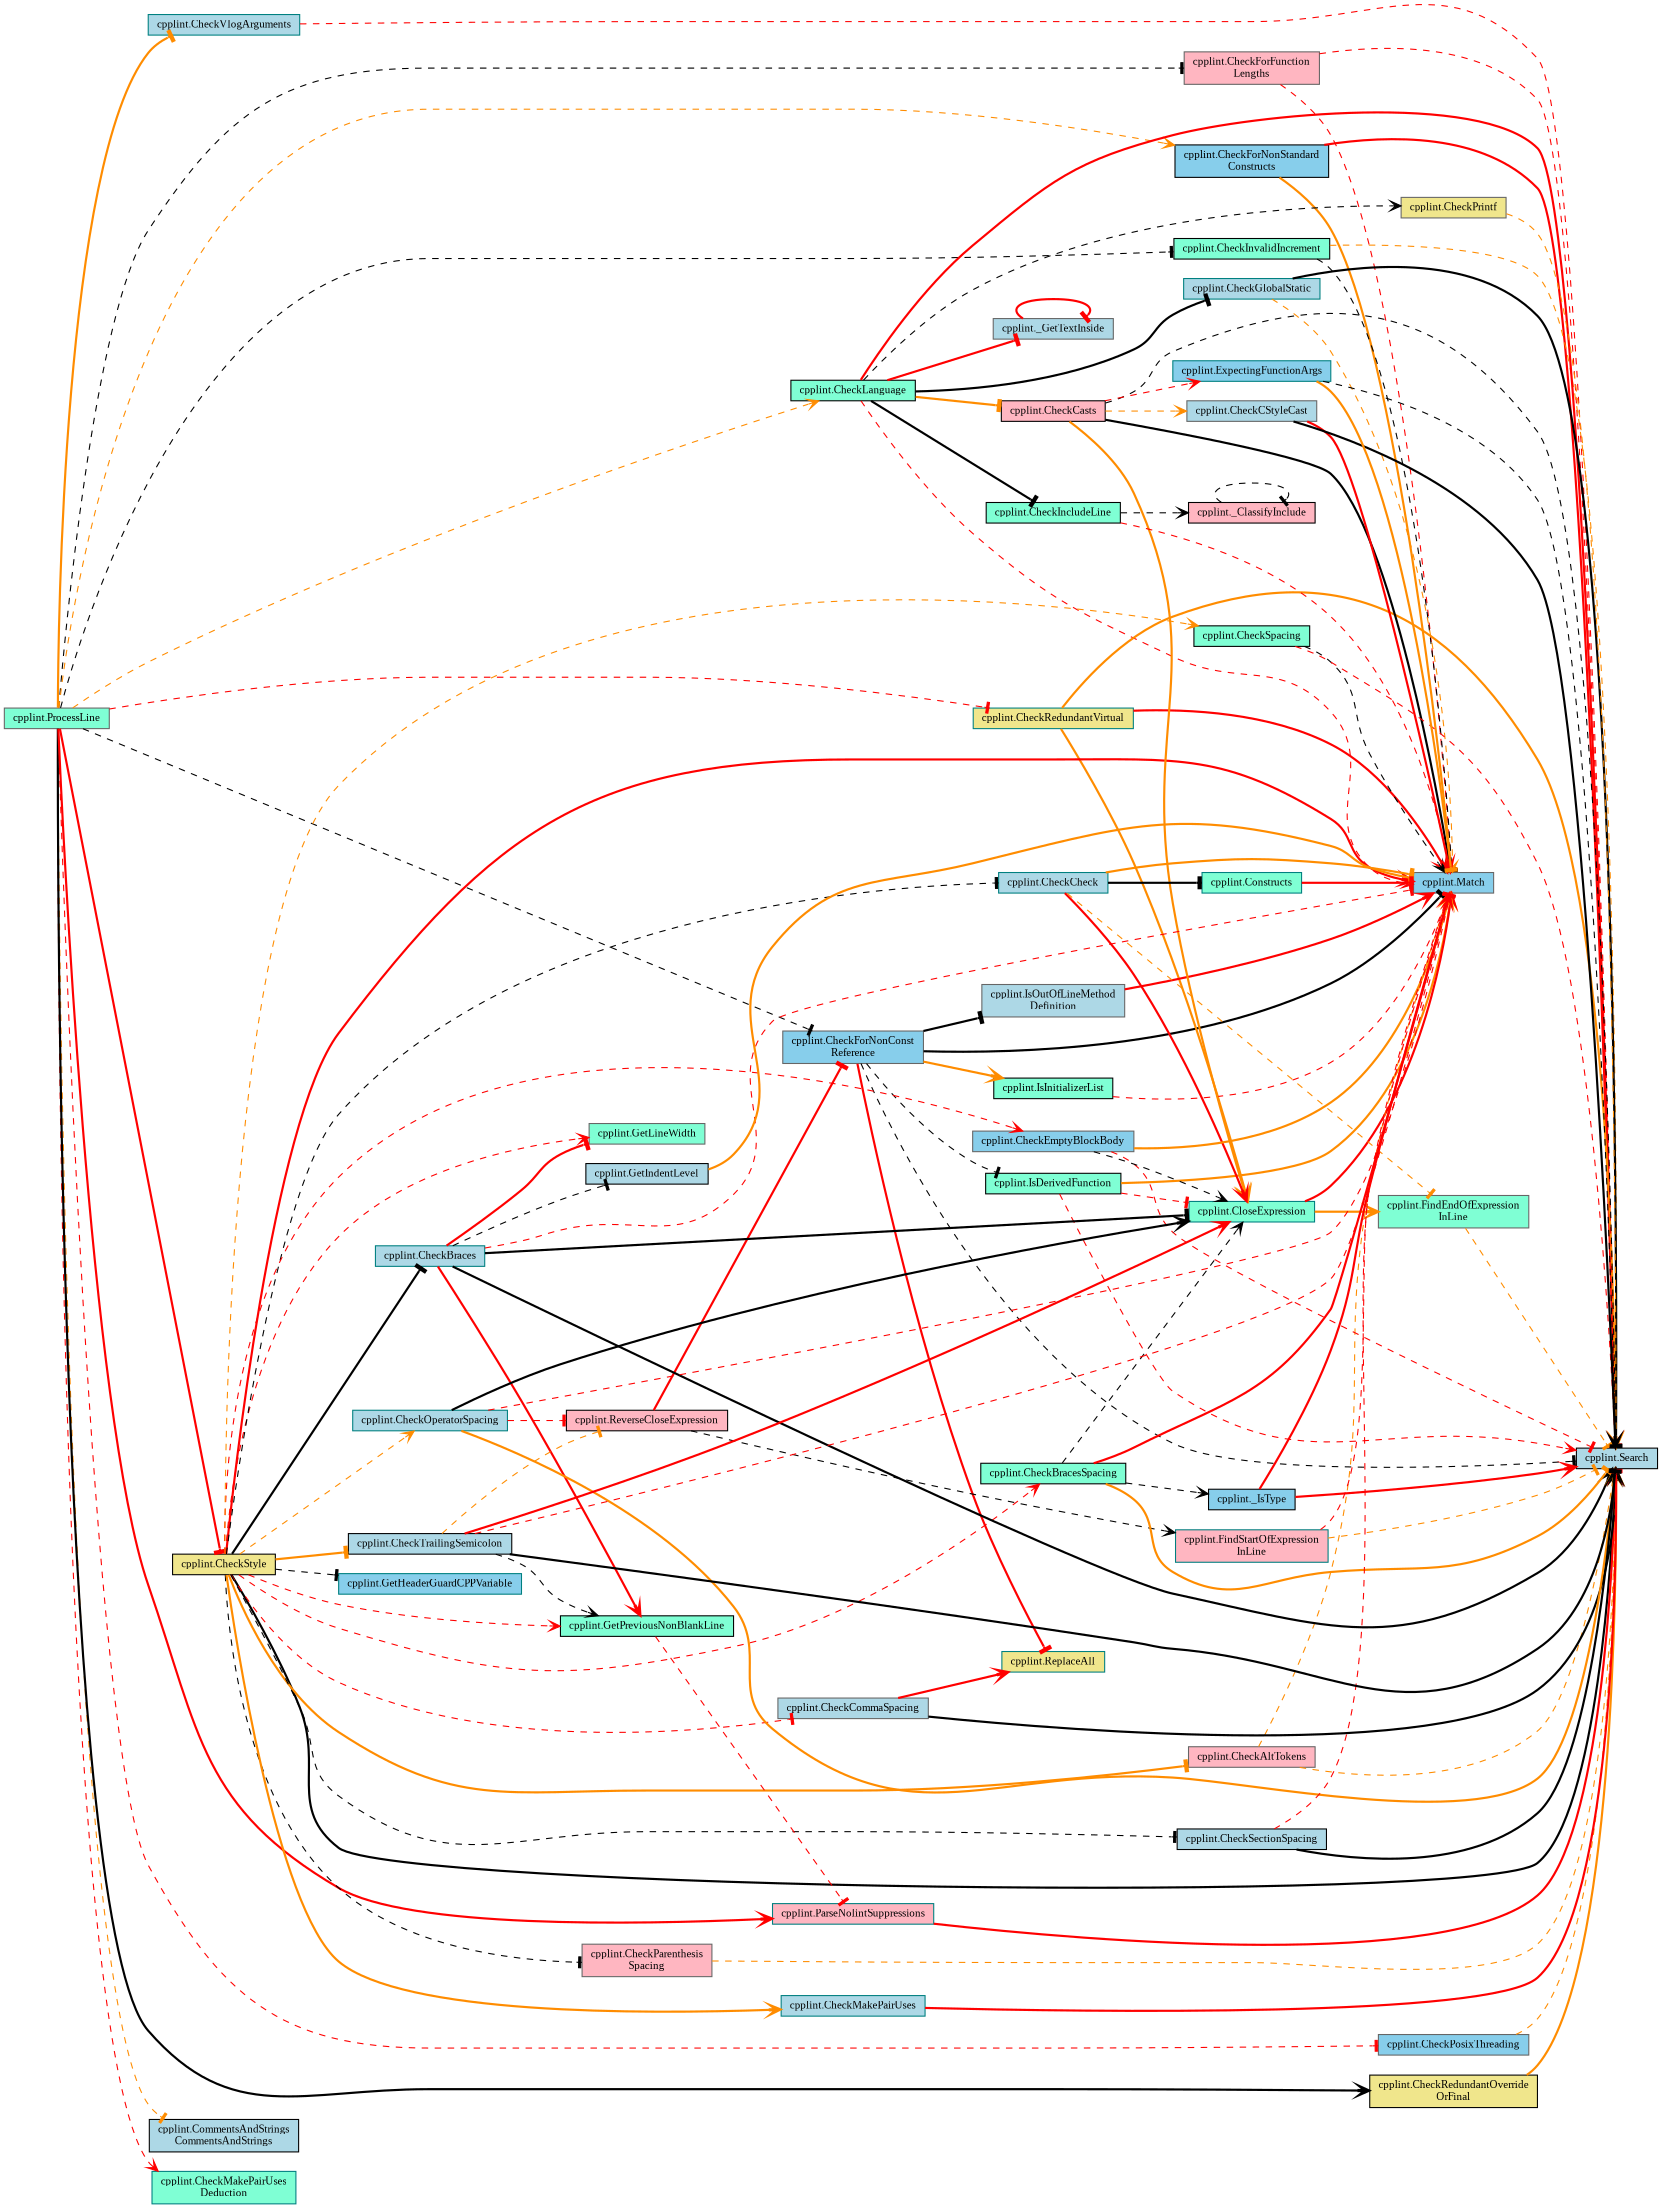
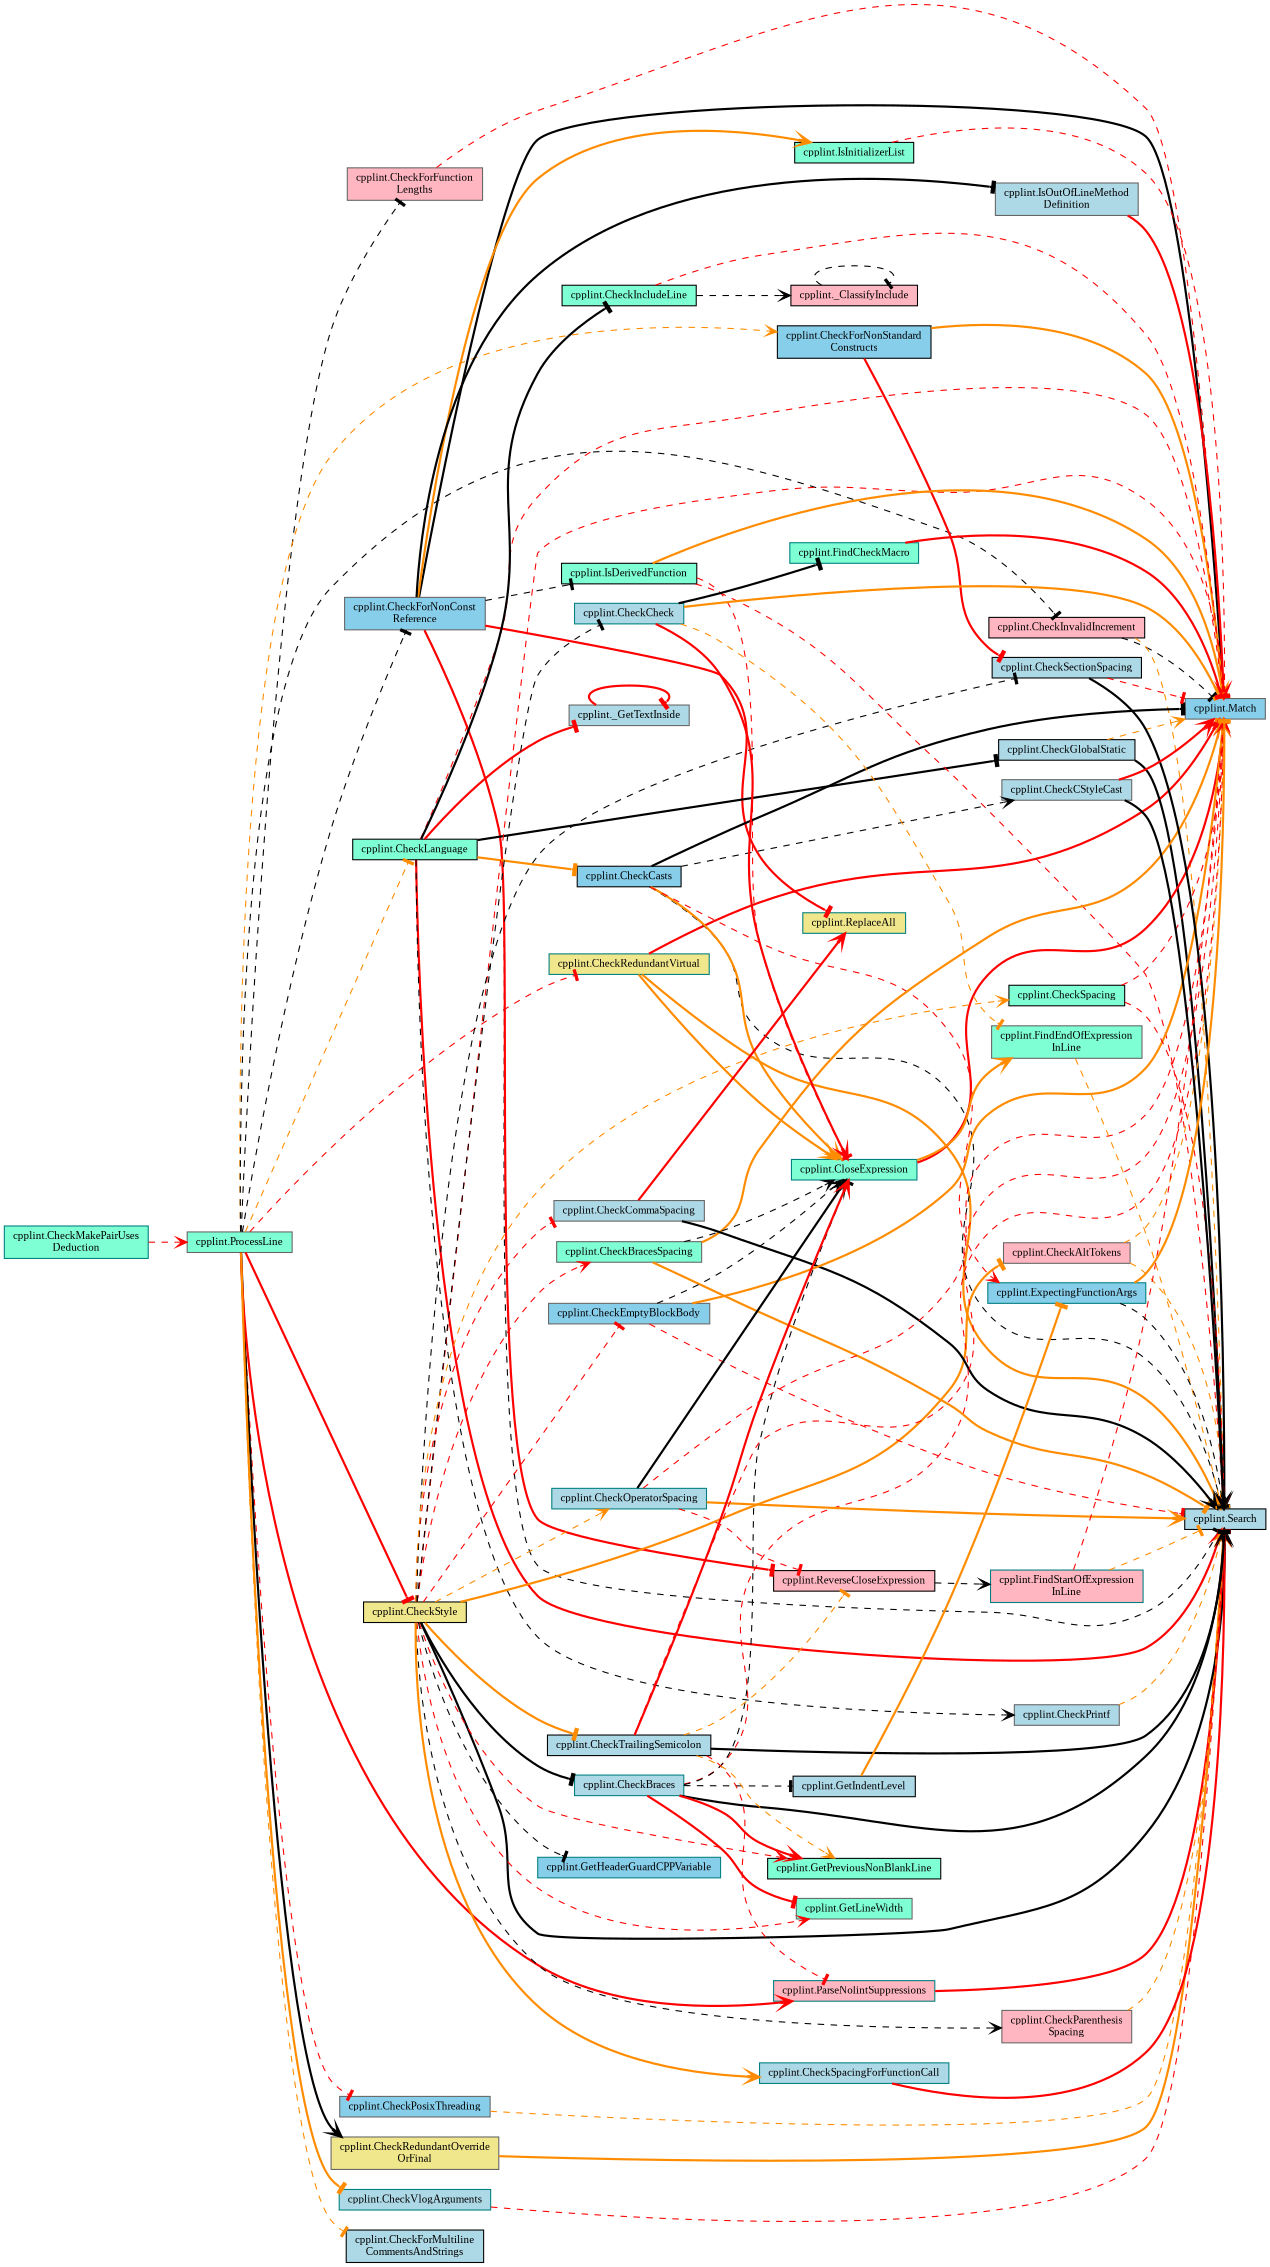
  digraph {
    fontname="Liberation Serif"
    rankdir=LR
    node [color=black fillcolor=lightblue fontname="Liberation Serif" fontsize=10 shape=box style=filled]
    edge [arrowhead=tee color=red fontname="Liberation Serif" fontsize=10 labelfontname=Helvetica labelfontsize=10 style=dashed]
    n1 [color=gray40 fillcolor=aquamarine fontcolor=black height=0.2 label="cpplint.ProcessLine" width=0.4]
    n2 [color=gray40 fillcolor=lightpink height=0.2 label="cpplint.CheckForFunction\lLengths" width=0.4]
-   n3 [height=0.2 label="cpplint.CommentsAndStrings\lCommentsAndStrings" width=0.4]
+   n3 [height=0.2 label="cpplint.CheckForMultiline\lCommentsAndStrings" width=0.4]
    n4 [color=gray40 fillcolor=skyblue height=0.2 label="cpplint.CheckForNonConst\lReference" width=0.4]
    n5 [fillcolor=skyblue height=0.2 label="cpplint.CheckForNonStandard\lConstructs" width=0.4]
-   n6 [fillcolor=aquamarine height=0.2 label="cpplint.CheckInvalidIncrement" width=0.4]
+   n6 [fillcolor=lightpink height=0.2 label="cpplint.CheckInvalidIncrement" width=0.4]
    n7 [fillcolor=aquamarine height=0.2 label="cpplint.CheckLanguage" width=0.4]
    n8 [color=teal fillcolor=aquamarine height=0.2 label="cpplint.CheckMakePairUses\lDeduction" width=0.4]
    n9 [color=gray40 fillcolor=skyblue height=0.2 label="cpplint.CheckPosixThreading" width=0.4]
-   n10 [fillcolor=khaki height=0.2 label="cpplint.CheckRedundantOverride\lOrFinal" width=0.4]
+   n10 [color=gray40 fillcolor=khaki height=0.2 label="cpplint.CheckRedundantOverride\lOrFinal" width=0.4]
    n11 [color=teal fillcolor=khaki height=0.2 label="cpplint.CheckRedundantVirtual" width=0.4]
    n12 [fillcolor=khaki height=0.2 label="cpplint.CheckStyle" width=0.4]
    n13 [color=teal fillcolor=lightpink height=0.2 label="cpplint.ParseNolintSuppressions" width=0.4]
    n14 [color=teal height=0.2 label="cpplint.CheckVlogArguments" width=0.4]
    n15 [color=gray40 fillcolor=skyblue height=0.2 label="cpplint.Match" width=0.4]
    n16 [height=0.2 label="cpplint.Search" width=0.4]
    n17 [fillcolor=aquamarine height=0.2 label="cpplint.IsDerivedFunction" width=0.4]
    n18 [fillcolor=aquamarine height=0.2 label="cpplint.IsInitializerList" width=0.4]
    n19 [color=gray40 height=0.2 label="cpplint.IsOutOfLineMethod\lDefinition" width=0.4]
    n20 [color=teal fillcolor=khaki height=0.2 label="cpplint.ReplaceAll" width=0.4]
    n21 [fillcolor=lightpink height=0.2 label="cpplint.ReverseCloseExpression" width=0.4]
    n22 [color=gray40 height=0.2 label="cpplint._GetTextInside" width=0.4]
-   n23 [fillcolor=lightpink height=0.2 label="cpplint.CheckCasts" width=0.4]
-   n24 [color=teal height=0.2 label="cpplint.CheckGlobalStatic" width=0.4]
+   n23 [fillcolor=skyblue height=0.2 label="cpplint.CheckCasts" width=0.4]
+   n24 [height=0.2 label="cpplint.CheckGlobalStatic" width=0.4]
    n25 [fillcolor=aquamarine height=0.2 label="cpplint.CheckIncludeLine" width=0.4]
-   n26 [color=gray40 fillcolor=khaki height=0.2 label="cpplint.CheckPrintf" width=0.4]
+   n26 [color=gray40 height=0.2 label="cpplint.CheckPrintf" width=0.4]
    n27 [color=teal fillcolor=aquamarine height=0.2 label="cpplint.CloseExpression" width=0.4]
    n28 [color=gray40 fillcolor=lightpink height=0.2 label="cpplint.CheckAltTokens" width=0.4]
    n29 [color=teal height=0.2 label="cpplint.CheckBraces" width=0.4]
    n30 [color=gray40 fillcolor=aquamarine height=0.2 label="cpplint.GetLineWidth" width=0.4]
    n31 [fillcolor=aquamarine height=0.2 label="cpplint.GetPreviousNonBlankLine" width=0.4]
-   n32 [fillcolor=aquamarine height=0.2 label="cpplint.CheckBracesSpacing" width=0.4]
+   n32 [color=gray40 fillcolor=aquamarine height=0.2 label="cpplint.CheckBracesSpacing" width=0.4]
    n33 [color=teal height=0.2 label="cpplint.CheckCheck" width=0.4]
    n34 [color=gray40 height=0.2 label="cpplint.CheckCommaSpacing" width=0.4]
    n35 [color=gray40 fillcolor=skyblue height=0.2 label="cpplint.CheckEmptyBlockBody" width=0.4]
    n36 [color=teal height=0.2 label="cpplint.CheckOperatorSpacing" width=0.4]
    n37 [color=gray40 fillcolor=lightpink height=0.2 label="cpplint.CheckParenthesis\lSpacing" width=0.4]
    n38 [height=0.2 label="cpplint.CheckSectionSpacing" width=0.4]
    n39 [fillcolor=aquamarine height=0.2 label="cpplint.CheckSpacing" width=0.4]
-   n40 [color=teal height=0.2 label="cpplint.CheckMakePairUses" width=0.4]
+   n40 [color=teal height=0.2 label="cpplint.CheckSpacingForFunctionCall" width=0.4]
    n41 [height=0.2 label="cpplint.CheckTrailingSemicolon" width=0.4]
    n42 [color=teal fillcolor=skyblue height=0.2 label="cpplint.GetHeaderGuardCPPVariable" width=0.4]
    n43 [color=teal fillcolor=lightpink height=0.2 label="cpplint.FindStartOfExpression\lInLine" width=0.4]
    n44 [color=gray40 fillcolor=aquamarine height=0.2 label="cpplint.FindEndOfExpression\lInLine" width=0.4]
    n45 [color=gray40 height=0.2 label="cpplint.CheckCStyleCast" width=0.4]
    n46 [color=teal fillcolor=skyblue height=0.2 label="cpplint.ExpectingFunctionArgs" width=0.4]
    n47 [fillcolor=lightpink height=0.2 label="cpplint._ClassifyInclude" width=0.4]
    n48 [height=0.2 label="cpplint.GetIndentLevel" width=0.4]
-   n49 [fillcolor=skyblue height=0.2 label="cpplint._IsType" width=0.4]
-   n50 [color=teal fillcolor=aquamarine height=0.2 label="cpplint.Constructs" width=0.4]
+   n50 [color=teal fillcolor=aquamarine height=0.2 label="cpplint.FindCheckMacro" width=0.4]
    n1 -> n2 [color=black]
    n1 -> n3 [color=darkorange]
    n1 -> n4 [color=black]
    n1 -> n5 [arrowhead=vee color=darkorange]
    n1 -> n6 [color=black]
-   n1 -> n7 [arrowhead=vee color=darkorange]
-   n1 -> n8 [arrowhead=vee]
+   n1 -> n7 [color=darkorange]
+   n8 -> n1 [arrowhead=vee]
    n1 -> n9
    n1 -> n10 [arrowhead=vee color=black style=bold]
    n1 -> n11
    n1 -> n12 [style=bold]
    n1 -> n13 [arrowhead=vee style=bold]
    n1 -> n14 [color=darkorange style=bold]
    n2 -> n15
-   n2 -> n16
    n4 -> n15 [color=black style=bold]
    n4 -> n16 [color=black]
    n4 -> n17 [color=black]
    n4 -> n18 [arrowhead=vee color=darkorange style=bold]
    n4 -> n19 [color=black style=bold]
    n4 -> n20 [style=bold]
-   n21 -> n4 [style=bold]
+   n4 -> n21 [style=bold]
    n5 -> n15 [color=darkorange style=bold]
-   n5 -> n16 [style=bold]
+   n5 -> n38 [style=bold]
    n6 -> n15 [color=black]
    n6 -> n16 [color=darkorange]
    n7 -> n15 [arrowhead=vee]
    n7 -> n16 [arrowhead=vee style=bold]
    n7 -> n22 [style=bold]
    n7 -> n23 [color=darkorange style=bold]
    n7 -> n24 [color=black style=bold]
    n7 -> n25 [color=black style=bold]
    n7 -> n26 [arrowhead=vee color=black]
    n9 -> n16 [arrowhead=vee color=darkorange]
    n10 -> n16 [arrowhead=vee color=darkorange style=bold]
    n11 -> n15 [arrowhead=vee style=bold]
    n11 -> n16 [arrowhead=vee color=darkorange style=bold]
    n11 -> n27 [arrowhead=vee color=darkorange style=bold]
-   n12 -> n15 [arrowhead=vee style=bold]
+   n12 -> n15 [arrowhead=vee]
    n12 -> n16 [arrowhead=vee color=black style=bold]
    n12 -> n28 [color=darkorange style=bold]
    n12 -> n29 [color=black style=bold]
    n12 -> n30 [arrowhead=vee]
    n12 -> n31 [arrowhead=vee]
    n12 -> n32 [arrowhead=vee]
    n12 -> n33 [color=black]
    n12 -> n34
-   n12 -> n35 [arrowhead=vee]
+   n12 -> n35
    n12 -> n36 [arrowhead=vee color=darkorange]
-   n12 -> n37 [color=black]
+   n12 -> n37 [arrowhead=vee color=black]
    n12 -> n38 [color=black]
    n12 -> n39 [arrowhead=vee color=darkorange]
    n12 -> n40 [arrowhead=vee color=darkorange style=bold]
    n12 -> n41 [color=darkorange style=bold]
    n12 -> n42 [color=black]
    n13 -> n16 [arrowhead=vee style=bold]
    n14 -> n16
    n17 -> n15 [arrowhead=vee color=darkorange style=bold]
    n17 -> n16 [arrowhead=vee]
    n17 -> n27
    n18 -> n15
    n19 -> n15 [arrowhead=vee style=bold]
    n21 -> n43 [arrowhead=vee color=black]
    n22 -> n22 [style=bold]
    n23 -> n15 [color=black style=bold]
    n23 -> n16 [color=black]
    n23 -> n27 [arrowhead=vee color=darkorange style=bold]
-   n23 -> n45 [arrowhead=vee color=darkorange]
+   n23 -> n45 [arrowhead=vee color=black]
    n23 -> n46 [arrowhead=vee]
    n24 -> n15 [arrowhead=vee color=darkorange]
    n24 -> n16 [color=black style=bold]
    n25 -> n15
    n25 -> n47 [arrowhead=vee color=black]
    n26 -> n16 [arrowhead=vee color=darkorange]
    n27 -> n15 [arrowhead=vee style=bold]
    n27 -> n44 [arrowhead=vee color=darkorange style=bold]
    n28 -> n15 [arrowhead=vee color=darkorange]
    n28 -> n16 [color=darkorange]
    n29 -> n15
    n29 -> n16 [arrowhead=vee color=black style=bold]
-   n29 -> n27 [color=black style=bold]
+   n29 -> n27 [color=black]
    n29 -> n30 [style=bold]
    n29 -> n31 [arrowhead=vee style=bold]
    n29 -> n48 [color=black]
-   n32 -> n15 [style=bold]
+   n32 -> n15 [color=darkorange style=bold]
    n32 -> n16 [color=darkorange style=bold]
    n32 -> n27 [arrowhead=vee color=black]
-   n32 -> n49 [arrowhead=vee color=black]
    n33 -> n15 [color=darkorange style=bold]
    n33 -> n27 [arrowhead=vee style=bold]
    n33 -> n44 [color=darkorange]
    n33 -> n50 [color=black style=bold]
    n34 -> n16 [arrowhead=vee color=black style=bold]
    n34 -> n20 [arrowhead=vee style=bold]
    n35 -> n15 [arrowhead=vee color=darkorange style=bold]
    n35 -> n16
    n35 -> n27 [arrowhead=vee color=black]
    n36 -> n15
    n36 -> n16 [arrowhead=vee color=darkorange style=bold]
    n36 -> n21
    n36 -> n27 [arrowhead=vee color=black style=bold]
    n37 -> n16 [color=darkorange]
    n38 -> n15
    n38 -> n16 [arrowhead=vee color=black style=bold]
-   n39 -> n15 [arrowhead=vee color=black]
+   n39 -> n15 [arrowhead=vee]
    n39 -> n16 [arrowhead=vee]
    n40 -> n16 [style=bold]
-   n31 -> n13
+   n41 -> n13
    n41 -> n15 [arrowhead=vee]
    n41 -> n16 [color=black style=bold]
    n41 -> n21 [color=darkorange]
    n41 -> n27 [arrowhead=vee style=bold]
-   n41 -> n31 [arrowhead=vee color=black]
+   n41 -> n31 [arrowhead=vee color=darkorange]
    n43 -> n15
    n43 -> n16 [color=darkorange]
    n44 -> n16 [color=darkorange]
    n45 -> n15 [arrowhead=vee style=bold]
    n45 -> n16 [arrowhead=vee color=black style=bold]
    n46 -> n15 [color=darkorange style=bold]
    n46 -> n16 [color=black]
    n47 -> n47 [color=black]
-   n48 -> n15 [color=darkorange style=bold]
-   n49 -> n15 [arrowhead=vee style=bold]
-   n49 -> n16 [arrowhead=vee style=bold]
+   n48 -> n46 [color=darkorange style=bold]
    n50 -> n15 [style=bold]
  }
